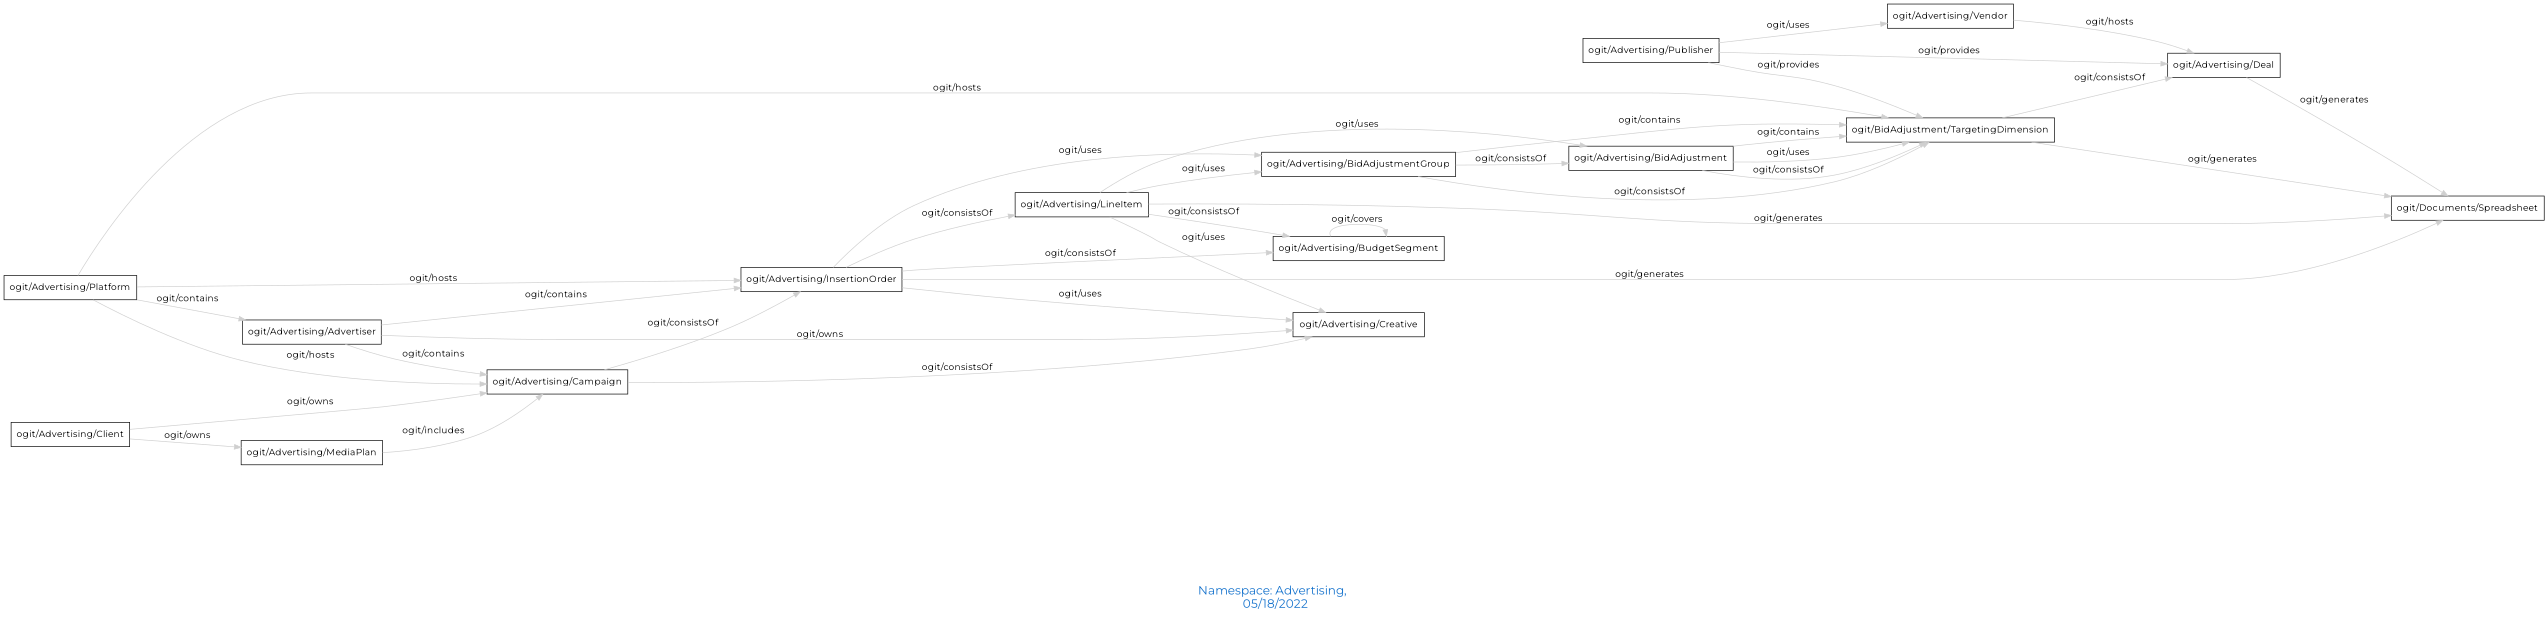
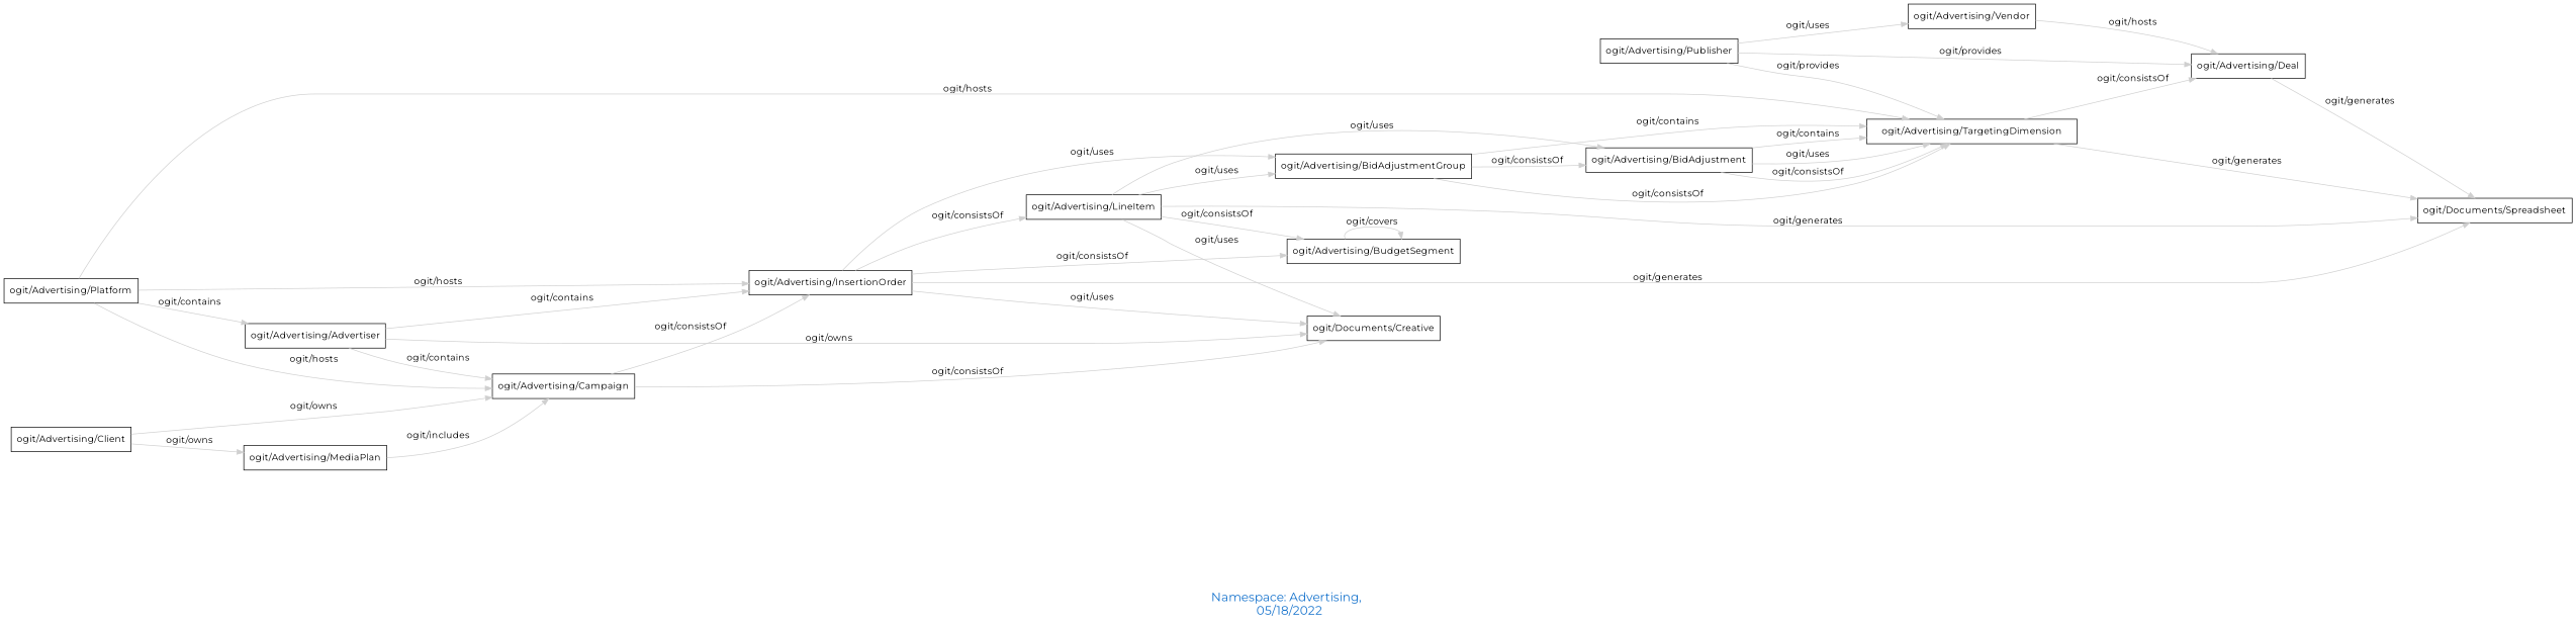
  digraph {
    fontcolor=dodgerblue3
    fontname=Montserrat
    fontsize=18
    label="\n\n\nNamespace: Advertising, \n 05/18/2022"
    rankdir=LR
    node [fontname=Montserrat shape=polygon]
    edge [color=gray81 fontname=Montserrat]
    "ogit/Advertising/Advertiser"
    "ogit/Advertising/Campaign"
    "ogit/Advertising/InsertionOrder"
-   "ogit/Advertising/Creative"
+   "ogit/Advertising/Creative" [label="ogit/Documents/Creative"]
    "ogit/Advertising/BidAdjustmentGroup"
    "ogit/Documents/Spreadsheet"
    "ogit/Advertising/LineItem"
    "ogit/Advertising/BudgetSegment"
    "ogit/Advertising/BidAdjustment"
-   "ogit/Advertising/TargetingDimension" [label="ogit/BidAdjustment/TargetingDimension"]
+   "ogit/Advertising/TargetingDimension"
    "ogit/Advertising/Deal"
    "ogit/Advertising/Platform"
    "ogit/Advertising/MediaPlan"
    "ogit/Advertising/Vendor"
    "ogit/Advertising/Publisher"
    "ogit/Advertising/Client"
    "ogit/Advertising/Advertiser" -> "ogit/Advertising/Campaign" [label="   ogit/contains    "]
    "ogit/Advertising/Advertiser" -> "ogit/Advertising/InsertionOrder" [label="   ogit/contains    "]
    "ogit/Advertising/Advertiser" -> "ogit/Advertising/Creative" [label="   ogit/owns    "]
    "ogit/Advertising/Campaign" -> "ogit/Advertising/InsertionOrder" [label="   ogit/consistsOf    "]
    "ogit/Advertising/Campaign" -> "ogit/Advertising/Creative" [label="   ogit/consistsOf    "]
    "ogit/Advertising/InsertionOrder" -> "ogit/Advertising/Creative" [label="   ogit/uses    "]
    "ogit/Advertising/InsertionOrder" -> "ogit/Advertising/BidAdjustmentGroup" [label="   ogit/uses    "]
    "ogit/Advertising/InsertionOrder" -> "ogit/Documents/Spreadsheet" [label="   ogit/generates    "]
    "ogit/Advertising/InsertionOrder" -> "ogit/Advertising/LineItem" [label="   ogit/consistsOf    "]
    "ogit/Advertising/InsertionOrder" -> "ogit/Advertising/BudgetSegment" [label="   ogit/consistsOf    "]
    "ogit/Advertising/BidAdjustmentGroup" -> "ogit/Advertising/BidAdjustment" [label="   ogit/consistsOf    "]
    "ogit/Advertising/BidAdjustmentGroup" -> "ogit/Advertising/TargetingDimension" [label="   ogit/contains    "]
    "ogit/Advertising/BidAdjustmentGroup" -> "ogit/Advertising/TargetingDimension" [label="   ogit/consistsOf    "]
    "ogit/Advertising/LineItem" -> "ogit/Advertising/Creative" [label="   ogit/uses    "]
    "ogit/Advertising/LineItem" -> "ogit/Advertising/BidAdjustmentGroup" [label="   ogit/uses    "]
    "ogit/Advertising/LineItem" -> "ogit/Documents/Spreadsheet" [label="   ogit/generates    "]
    "ogit/Advertising/LineItem" -> "ogit/Advertising/BudgetSegment" [label="   ogit/consistsOf    "]
    "ogit/Advertising/LineItem" -> "ogit/Advertising/BidAdjustment" [label="   ogit/uses    "]
    "ogit/Advertising/BudgetSegment" -> "ogit/Advertising/BudgetSegment" [label="   ogit/covers    "]
    "ogit/Advertising/BidAdjustment" -> "ogit/Advertising/TargetingDimension" [label="   ogit/contains    "]
    "ogit/Advertising/BidAdjustment" -> "ogit/Advertising/TargetingDimension" [label="   ogit/uses    "]
    "ogit/Advertising/BidAdjustment" -> "ogit/Advertising/TargetingDimension" [label="   ogit/consistsOf    "]
    "ogit/Advertising/TargetingDimension" -> "ogit/Documents/Spreadsheet" [label="   ogit/generates    "]
    "ogit/Advertising/TargetingDimension" -> "ogit/Advertising/Deal" [label="   ogit/consistsOf    "]
    "ogit/Advertising/Deal" -> "ogit/Documents/Spreadsheet" [label="   ogit/generates    "]
    "ogit/Advertising/Platform" -> "ogit/Advertising/Advertiser" [label="   ogit/contains    "]
    "ogit/Advertising/Platform" -> "ogit/Advertising/Campaign" [label="   ogit/hosts    "]
    "ogit/Advertising/Platform" -> "ogit/Advertising/InsertionOrder" [label="   ogit/hosts    "]
    "ogit/Advertising/Platform" -> "ogit/Advertising/TargetingDimension" [label="   ogit/hosts    "]
    "ogit/Advertising/MediaPlan" -> "ogit/Advertising/Campaign" [label="   ogit/includes    "]
    "ogit/Advertising/Vendor" -> "ogit/Advertising/Deal" [label="   ogit/hosts    "]
    "ogit/Advertising/Publisher" -> "ogit/Advertising/TargetingDimension" [label="   ogit/provides    "]
    "ogit/Advertising/Publisher" -> "ogit/Advertising/Deal" [label="   ogit/provides    "]
    "ogit/Advertising/Publisher" -> "ogit/Advertising/Vendor" [label="   ogit/uses    "]
    "ogit/Advertising/Client" -> "ogit/Advertising/Campaign" [label="   ogit/owns    "]
    "ogit/Advertising/Client" -> "ogit/Advertising/MediaPlan" [label="   ogit/owns    "]
  }
